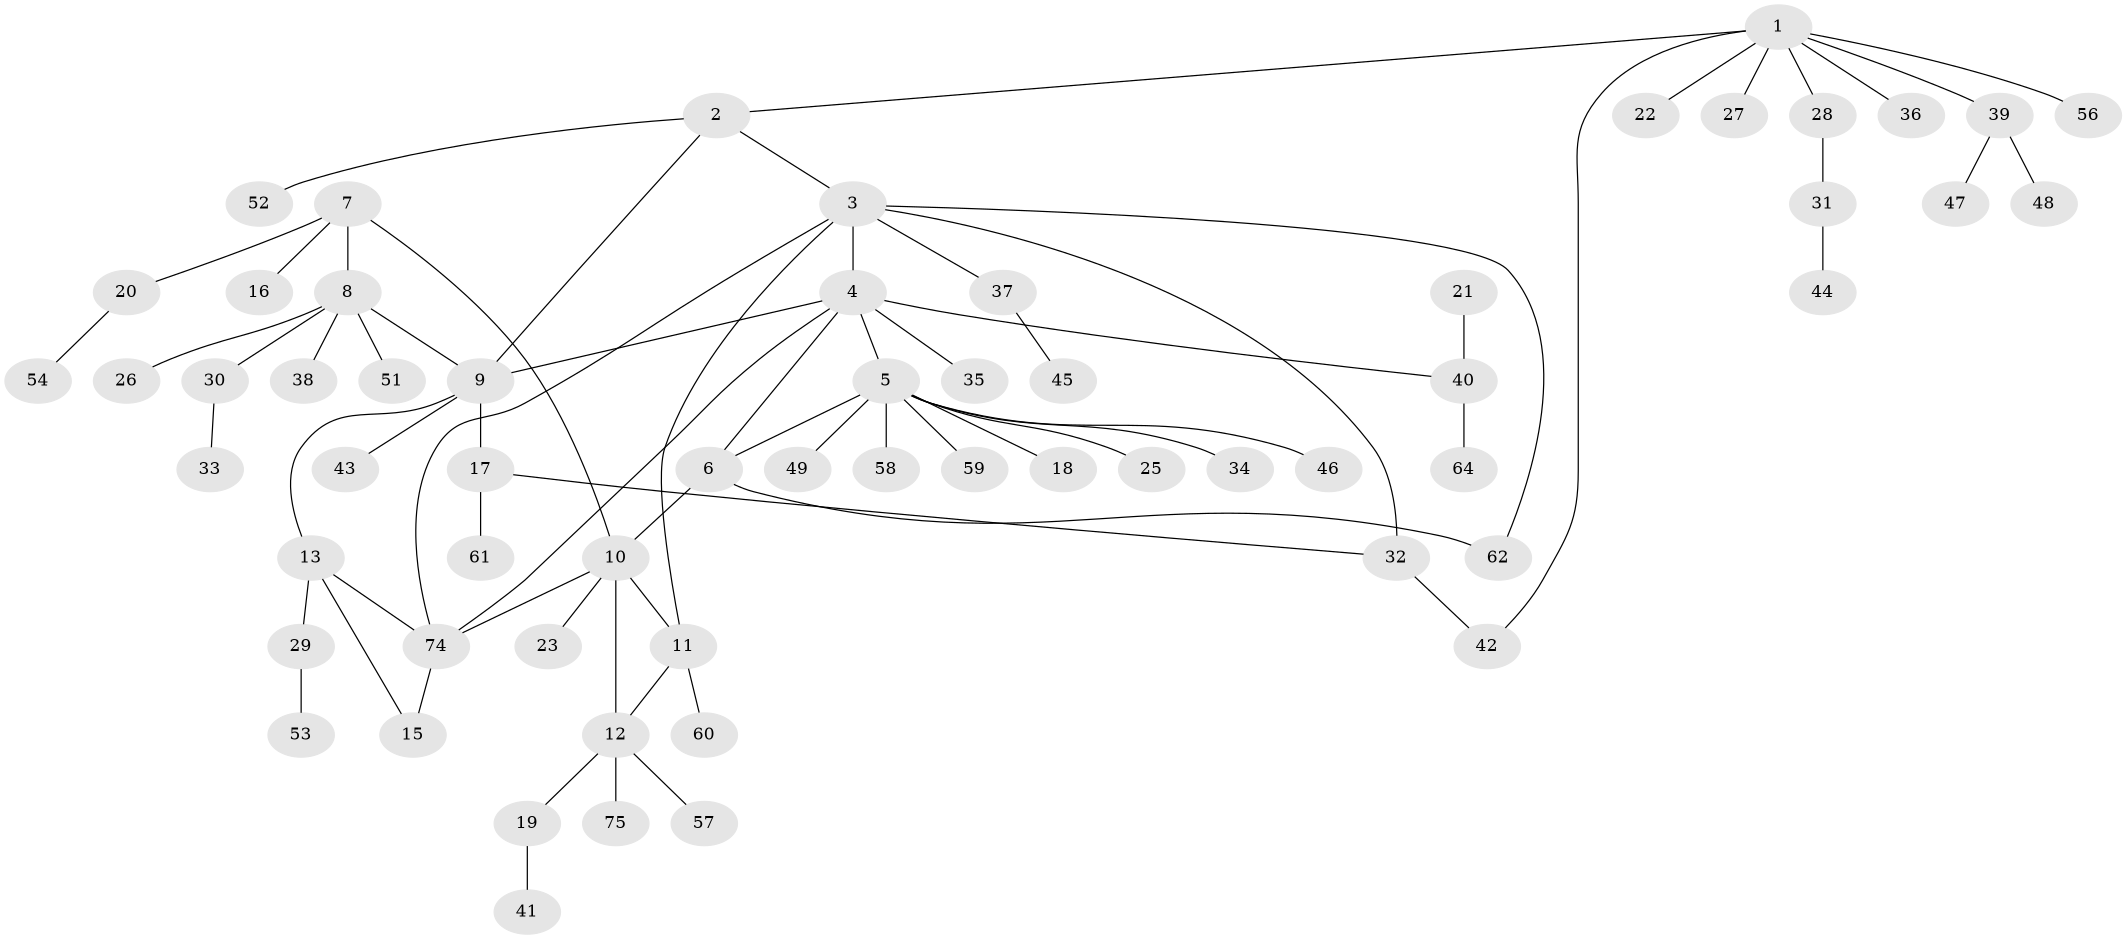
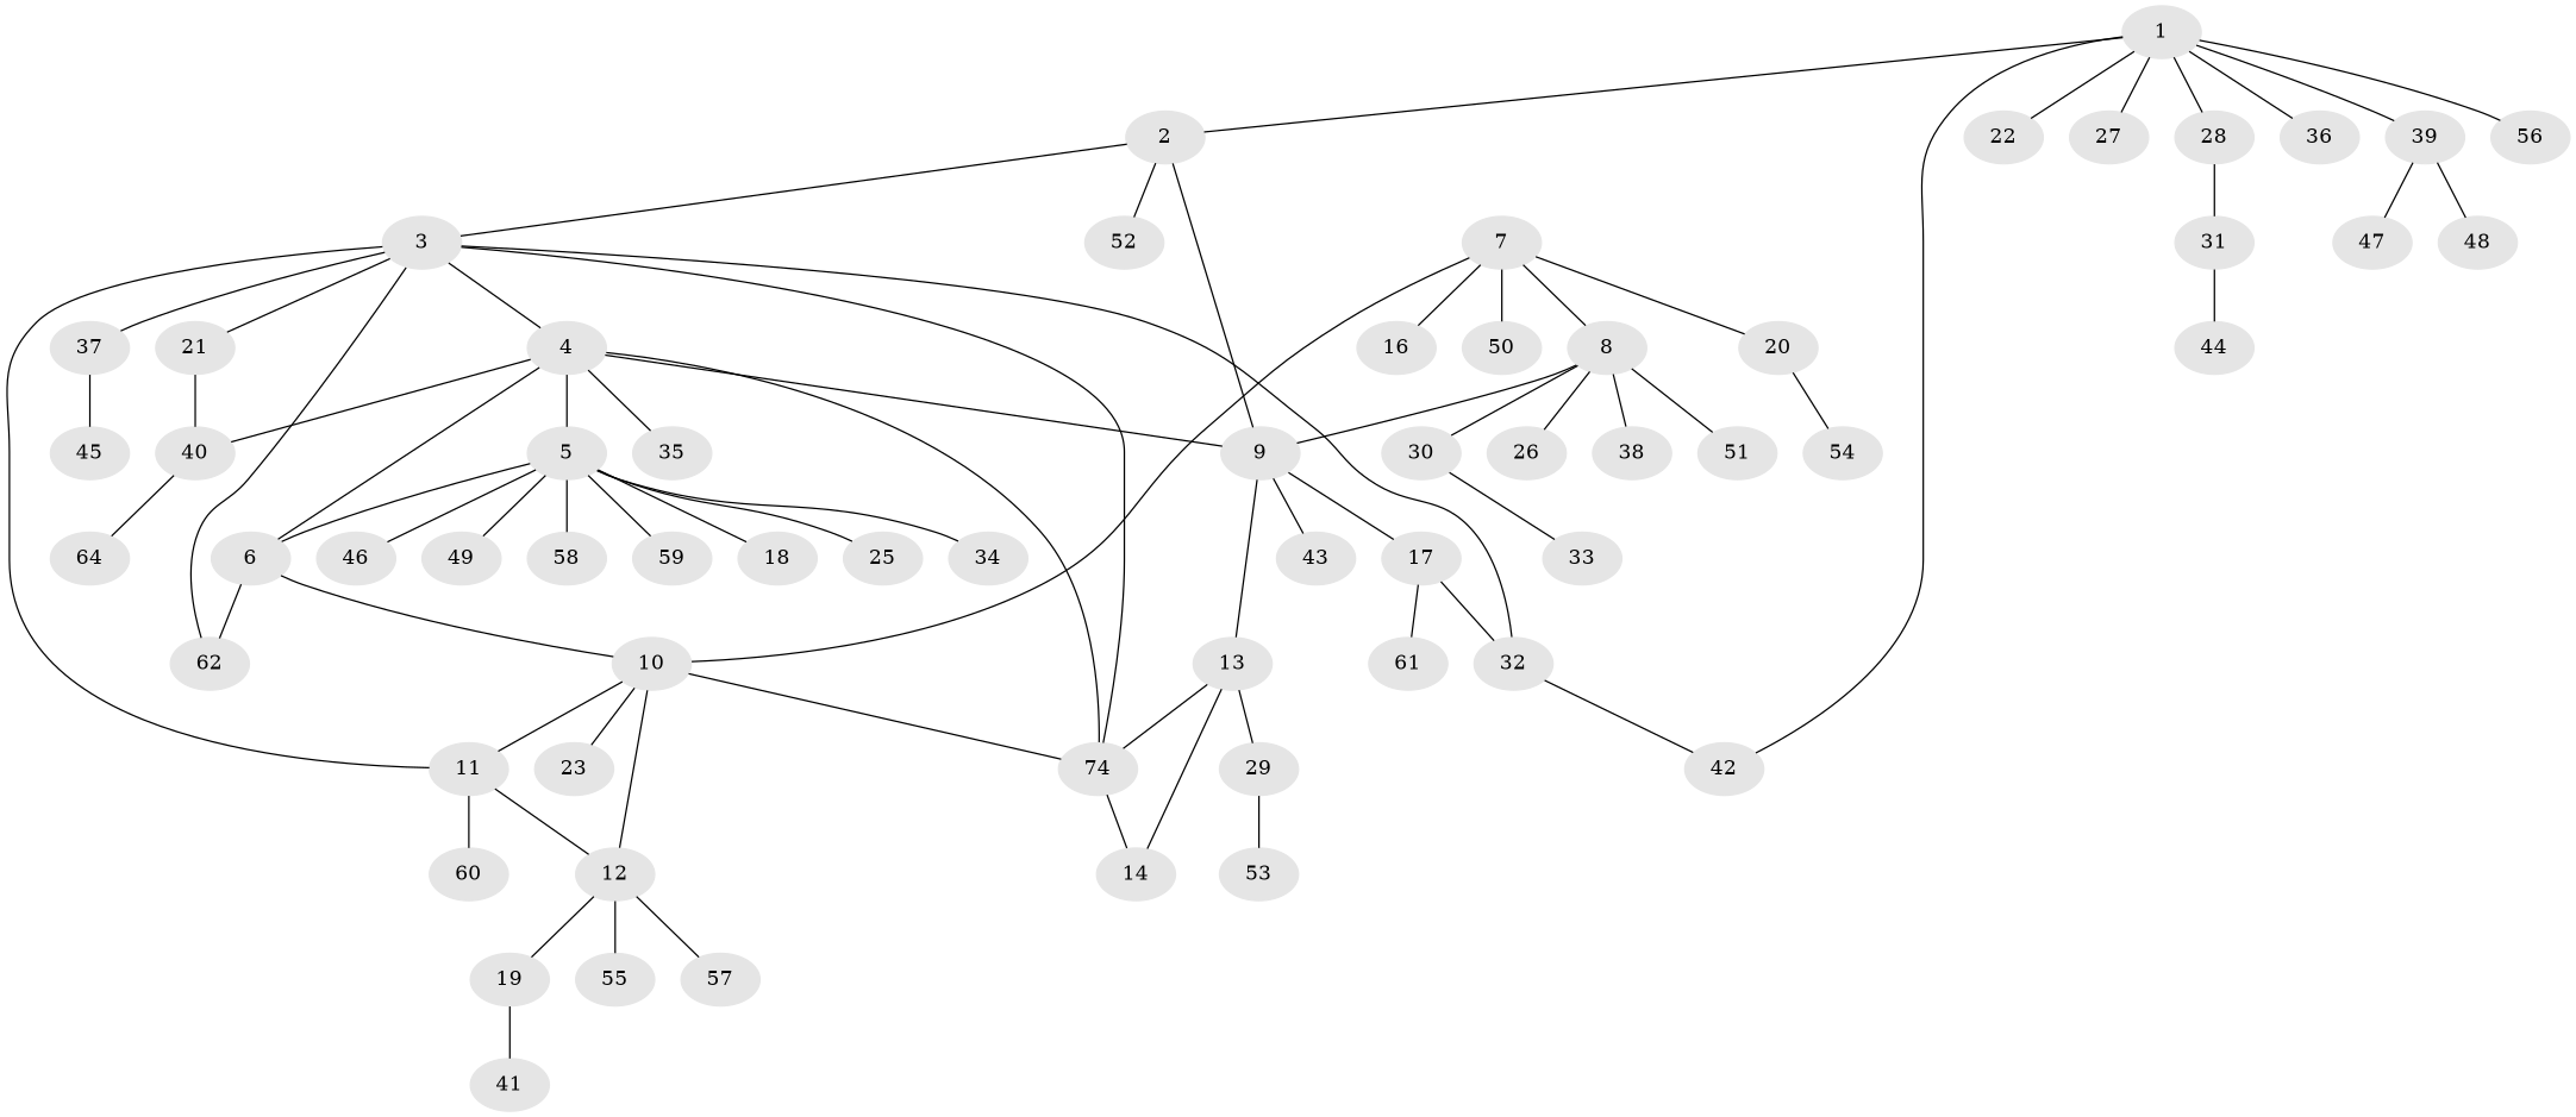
  graph {
    node [color=gray90 style=filled]
    1
    2
    22
    27
    28
    36
    39
    42
    56
    3
    9
    52
    4
    11
    n15 [label=74]
    21
    32
    37
    62
    31
    47
    48
    13
    17
    43
    5
    6
    35
    40
    12
    60
-   15
+   15 [label=14]
    45
    18
    25
    34
    46
    49
    58
    59
    10
    64
    23
    7
    8
    16
    20
+   50
    26
    30
    38
    51
    54
    33
    29
    61
    19
-   55 [label=75]
+   55
    57
    41
    53
    44
    1 -- 2
    1 -- 22
    1 -- 27
    1 -- 28
    1 -- 36
    1 -- 39
    1 -- 42
    1 -- 56
    2 -- 3
    2 -- 9
    2 -- 52
    28 -- 31
    39 -- 47
    39 -- 48
    3 -- 4
    3 -- 11
    3 -- n15
+   3 -- 21
    3 -- 32
    3 -- 37
    3 -- 62
    9 -- 13
    9 -- 17
    9 -- 43
    4 -- 9
    4 -- n15
    4 -- 5
    4 -- 6
    4 -- 35
    4 -- 40
    11 -- 12
    11 -- 60
    n15 -- 15
    21 -- 40
    32 -- 42
    37 -- 45
    31 -- 44
    13 -- n15
    13 -- 15
    13 -- 29
    17 -- 32
    17 -- 61
    5 -- 6
    5 -- 18
    5 -- 25
    5 -- 34
    5 -- 46
    5 -- 49
    5 -- 58
    5 -- 59
    6 -- 62
    6 -- 10
    40 -- 64
    12 -- 19
    12 -- 55
    12 -- 57
    10 -- 11
    10 -- n15
    10 -- 12
    10 -- 23
    7 -- 10
    7 -- 8
    7 -- 16
    7 -- 20
+   7 -- 50
    8 -- 9
    8 -- 26
    8 -- 30
    8 -- 38
    8 -- 51
    20 -- 54
    30 -- 33
    29 -- 53
    19 -- 41
  }
